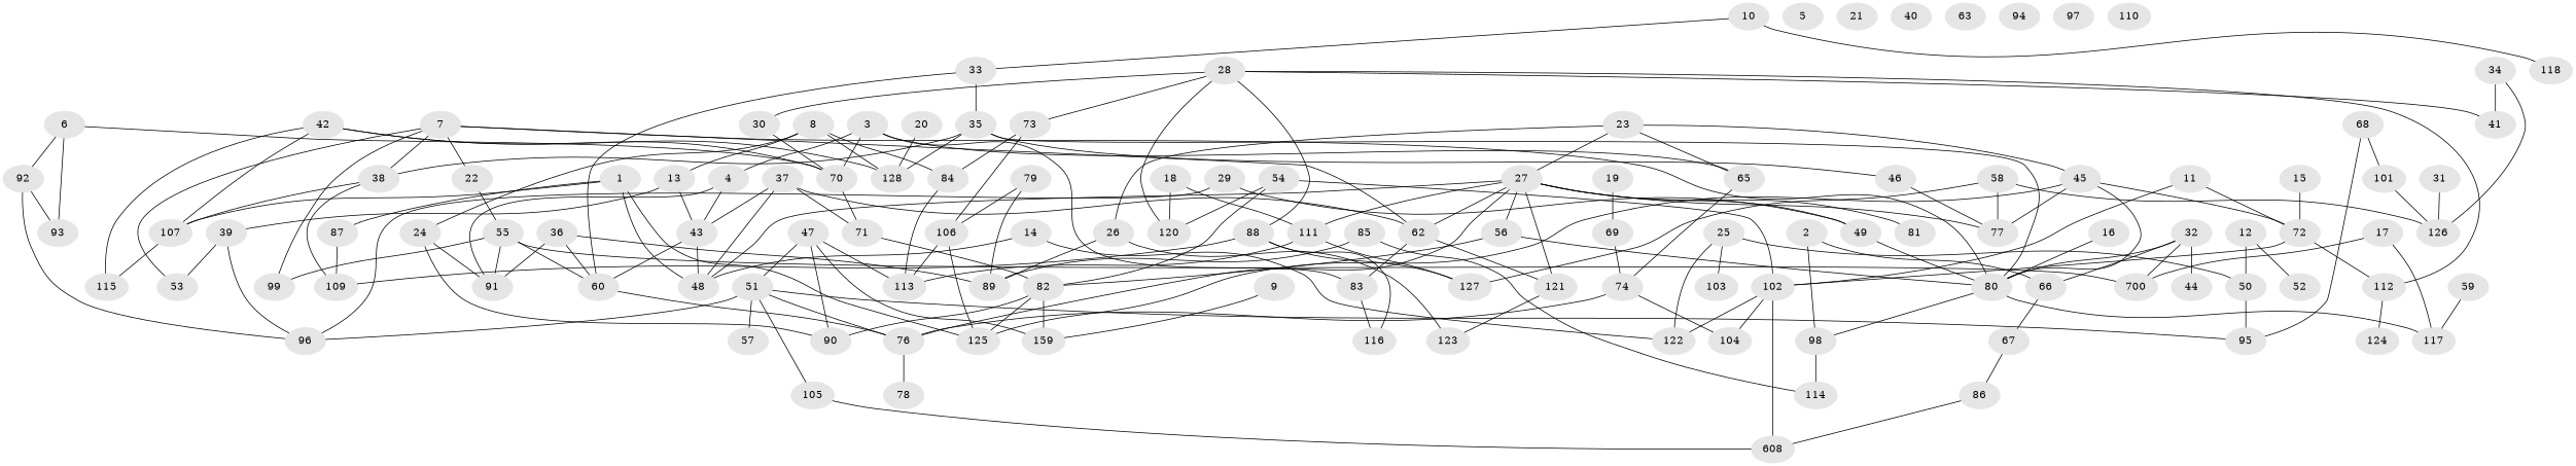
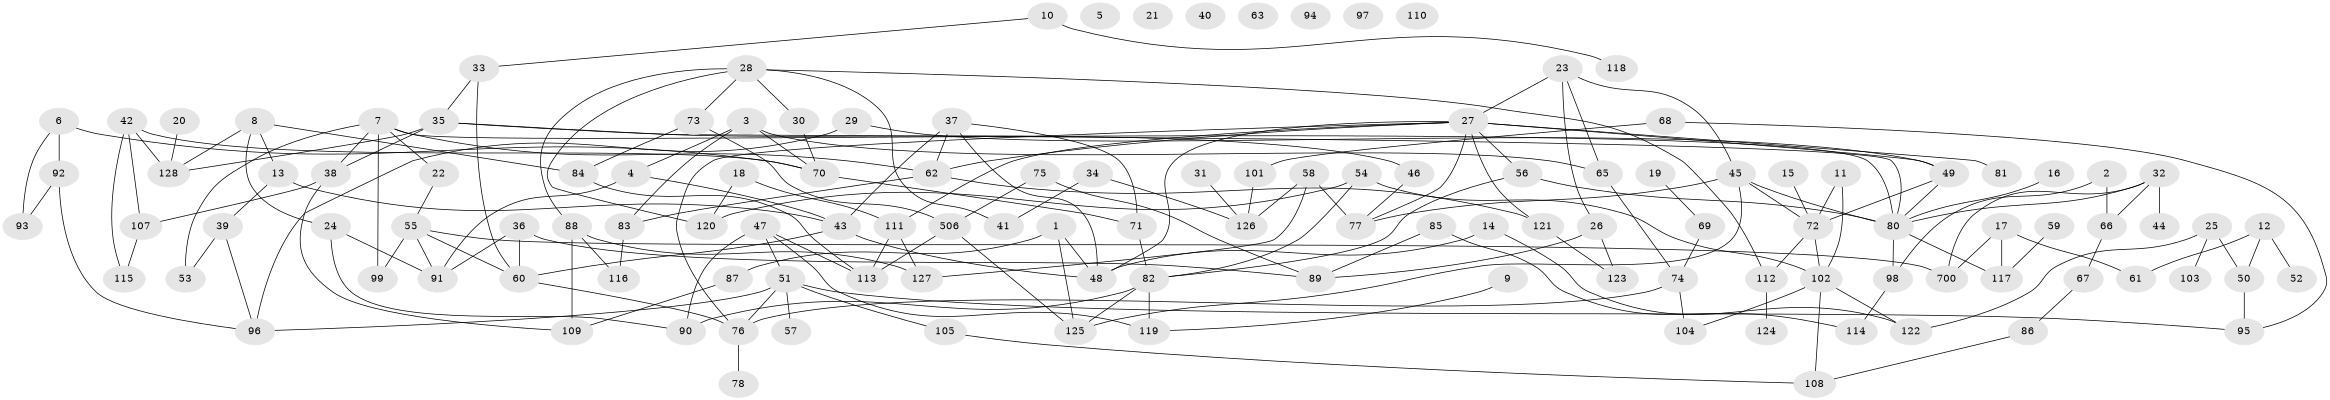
  graph {
    node [color=gray90 style=filled]
    1
    48
    87
    107
    125
    109
    115
    2
    66
    98
    67
    114
    3
    4
    65
    70
    83
    43
    91
    74
    71
    116
    60
    5
    6
    92
    93
    96
    7
    22
    38
    53
    62
    80
    99
    55
    121
    117
    8
    13
    24
    84
    128
    39
    90
    113
    9
-   119 [label=159]
+   119
    10
    33
    118
    35
    11
    72
    102
    112
-   108 [label=608]
+   108
    122
    104
    12
    50
    52
+   61
    95
    14
    15
    16
    17
    n69 [label=700]
    18
    111
    120
    127
    19
    69
    20
    21
    23
    26
    27
    45
    89
    123
    49
    56
    76
    77
    81
    25
    103
    82
    78
    28
    30
    41
    73
    88
-   106
+   106 [label=506]
    124
    29
    31
    126
    32
    44
    46
    34
    36
    37
    40
    42
    47
    51
    57
    105
    54
    58
    59
    63
    86
    68
    101
-   75 [label=79]
+   75
    85
    94
    97
    110
    1 -- 48
    1 -- 87
-   1 -- 107
    1 -- 125
    87 -- 109
    107 -- 115
    2 -- 66
    2 -- 98
    66 -- 67
    98 -- 114
    67 -- 86
    3 -- 4
    3 -- 65
    3 -- 70
    3 -- 83
    4 -- 43
    4 -- 91
    65 -- 74
    70 -- 71
    83 -- 116
    43 -- 48
    43 -- 60
    74 -- 104
    74 -- 76
    71 -- 82
    60 -- 76
    6 -- 70
    6 -- 92
    6 -- 93
    92 -- 93
    92 -- 96
    7 -- 22
    7 -- 38
    7 -- 53
    7 -- 62
    7 -- 80
    7 -- 99
    22 -- 55
    38 -- 107
    38 -- 109
    62 -- 83
    62 -- 121
    80 -- 98
    80 -- 117
    55 -- 91
    55 -- 60
    55 -- 99
    55 -- n69
    121 -- 123
    8 -- 13
    8 -- 24
    8 -- 84
    8 -- 128
    13 -- 43
    13 -- 39
    24 -- 91
    24 -- 90
    84 -- 113
    39 -- 96
    39 -- 53
    9 -- 119
    10 -- 33
    10 -- 118
    33 -- 60
    33 -- 35
    35 -- 38
    35 -- 80
    35 -- 128
    35 -- 46
    11 -- 72
    11 -- 102
    72 -- 102
    72 -- 112
    102 -- 108
    102 -- 122
    102 -- 104
    112 -- 124
    12 -- 50
    12 -- 52
+   12 -- 61
    50 -- 95
    14 -- 48
    14 -- 122
    15 -- 72
    16 -- 80
    17 -- 117
+   17 -- 61
    17 -- n69
    18 -- 111
    18 -- 120
    111 -- 113
    111 -- 127
    19 -- 69
    69 -- 74
    20 -- 128
    23 -- 65
    23 -- 26
    23 -- 27
    23 -- 45
    26 -- 89
    26 -- 123
    27 -- 48
    27 -- 62
    27 -- 121
    27 -- 111
    27 -- 49
    27 -- 56
    27 -- 76
    27 -- 77
    27 -- 81
    45 -- 125
    45 -- 80
    45 -- 72
    45 -- 77
    49 -- 80
+   49 -- 72
    56 -- 80
    56 -- 82
    76 -- 78
    25 -- 122
    25 -- 50
    25 -- 103
    82 -- 125
    82 -- 90
    82 -- 119
    28 -- 112
    28 -- 120
    28 -- 30
    28 -- 41
    28 -- 73
    28 -- 88
    30 -- 70
    73 -- 84
    73 -- 106
    88 -- 109
    88 -- 116
    88 -- 127
    106 -- 125
    106 -- 113
    29 -- 96
    29 -- 49
    31 -- 126
    32 -- 66
    32 -- 80
    32 -- n69
    32 -- 44
    46 -- 77
    34 -- 41
    34 -- 126
    36 -- 91
    36 -- 60
    36 -- 89
    37 -- 48
    37 -- 43
    37 -- 71
    37 -- 62
    42 -- 107
    42 -- 115
    42 -- 70
    42 -- 128
    47 -- 90
    47 -- 113
    47 -- 119
    47 -- 51
    51 -- 96
    51 -- 95
    51 -- 76
    51 -- 57
    51 -- 105
    105 -- 108
    54 -- 102
    54 -- 120
    54 -- 82
    58 -- 127
    58 -- 77
    58 -- 126
    59 -- 117
    86 -- 108
    68 -- 95
    68 -- 101
    101 -- 126
    75 -- 89
    75 -- 106
    85 -- 114
    85 -- 89
  }
